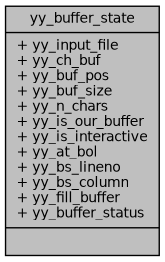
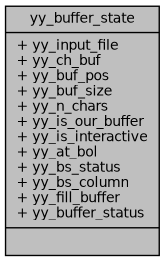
  digraph {
-   n1 [color=black fillcolor=grey75 fontcolor=black fontname=Helvetica fontsize=10 height=0.2 label="{yy_buffer_state\n|+ yy_input_file\l+ yy_ch_buf\l+ yy_buf_pos\l+ yy_buf_size\l+ yy_n_chars\l+ yy_is_our_buffer\l+ yy_is_interactive\l+ yy_at_bol\l+ yy_bs_lineno\l+ yy_bs_column\l+ yy_fill_buffer\l+ yy_buffer_status\l|}" shape=record style=filled width=0.4]
+   n1 [color=black fillcolor=grey75 fontcolor=black fontname=Helvetica fontsize=10 height=0.2 label="{yy_buffer_state\n|+ yy_input_file\l+ yy_ch_buf\l+ yy_buf_pos\l+ yy_buf_size\l+ yy_n_chars\l+ yy_is_our_buffer\l+ yy_is_interactive\l+ yy_at_bol\l+ yy_bs_status\l+ yy_bs_column\l+ yy_fill_buffer\l+ yy_buffer_status\l|}" shape=record style=filled width=0.4]
  }
